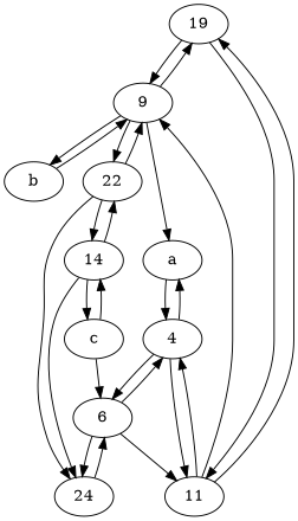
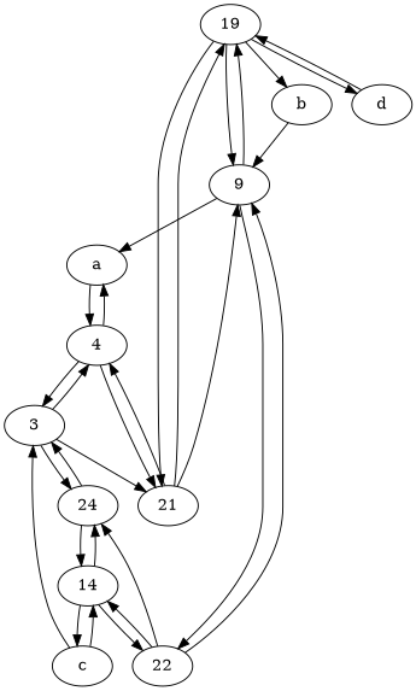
  digraph {
    19
    9
-   11
+   11 [label=21]
+   d
    b
    22
    a
    4
    24
    14
-   6
+   6 [label=3]
    c
    19 -> 9
    19 -> 11
+   19 -> d
    9 -> 19
-   9 -> b
+   19 -> b
    9 -> 22
    9 -> a
    11 -> 19
    11 -> 9
    11 -> 4
+   d -> 19
    b -> 9
    22 -> 9
    22 -> 24
    22 -> 14
    a -> 4
    4 -> 11
    4 -> a
    4 -> 6
+   24 -> 14
    24 -> 6
    14 -> 22
    14 -> 24
    14 -> c
    6 -> 11
    6 -> 4
    6 -> 24
    c -> 14
    c -> 6
  }
